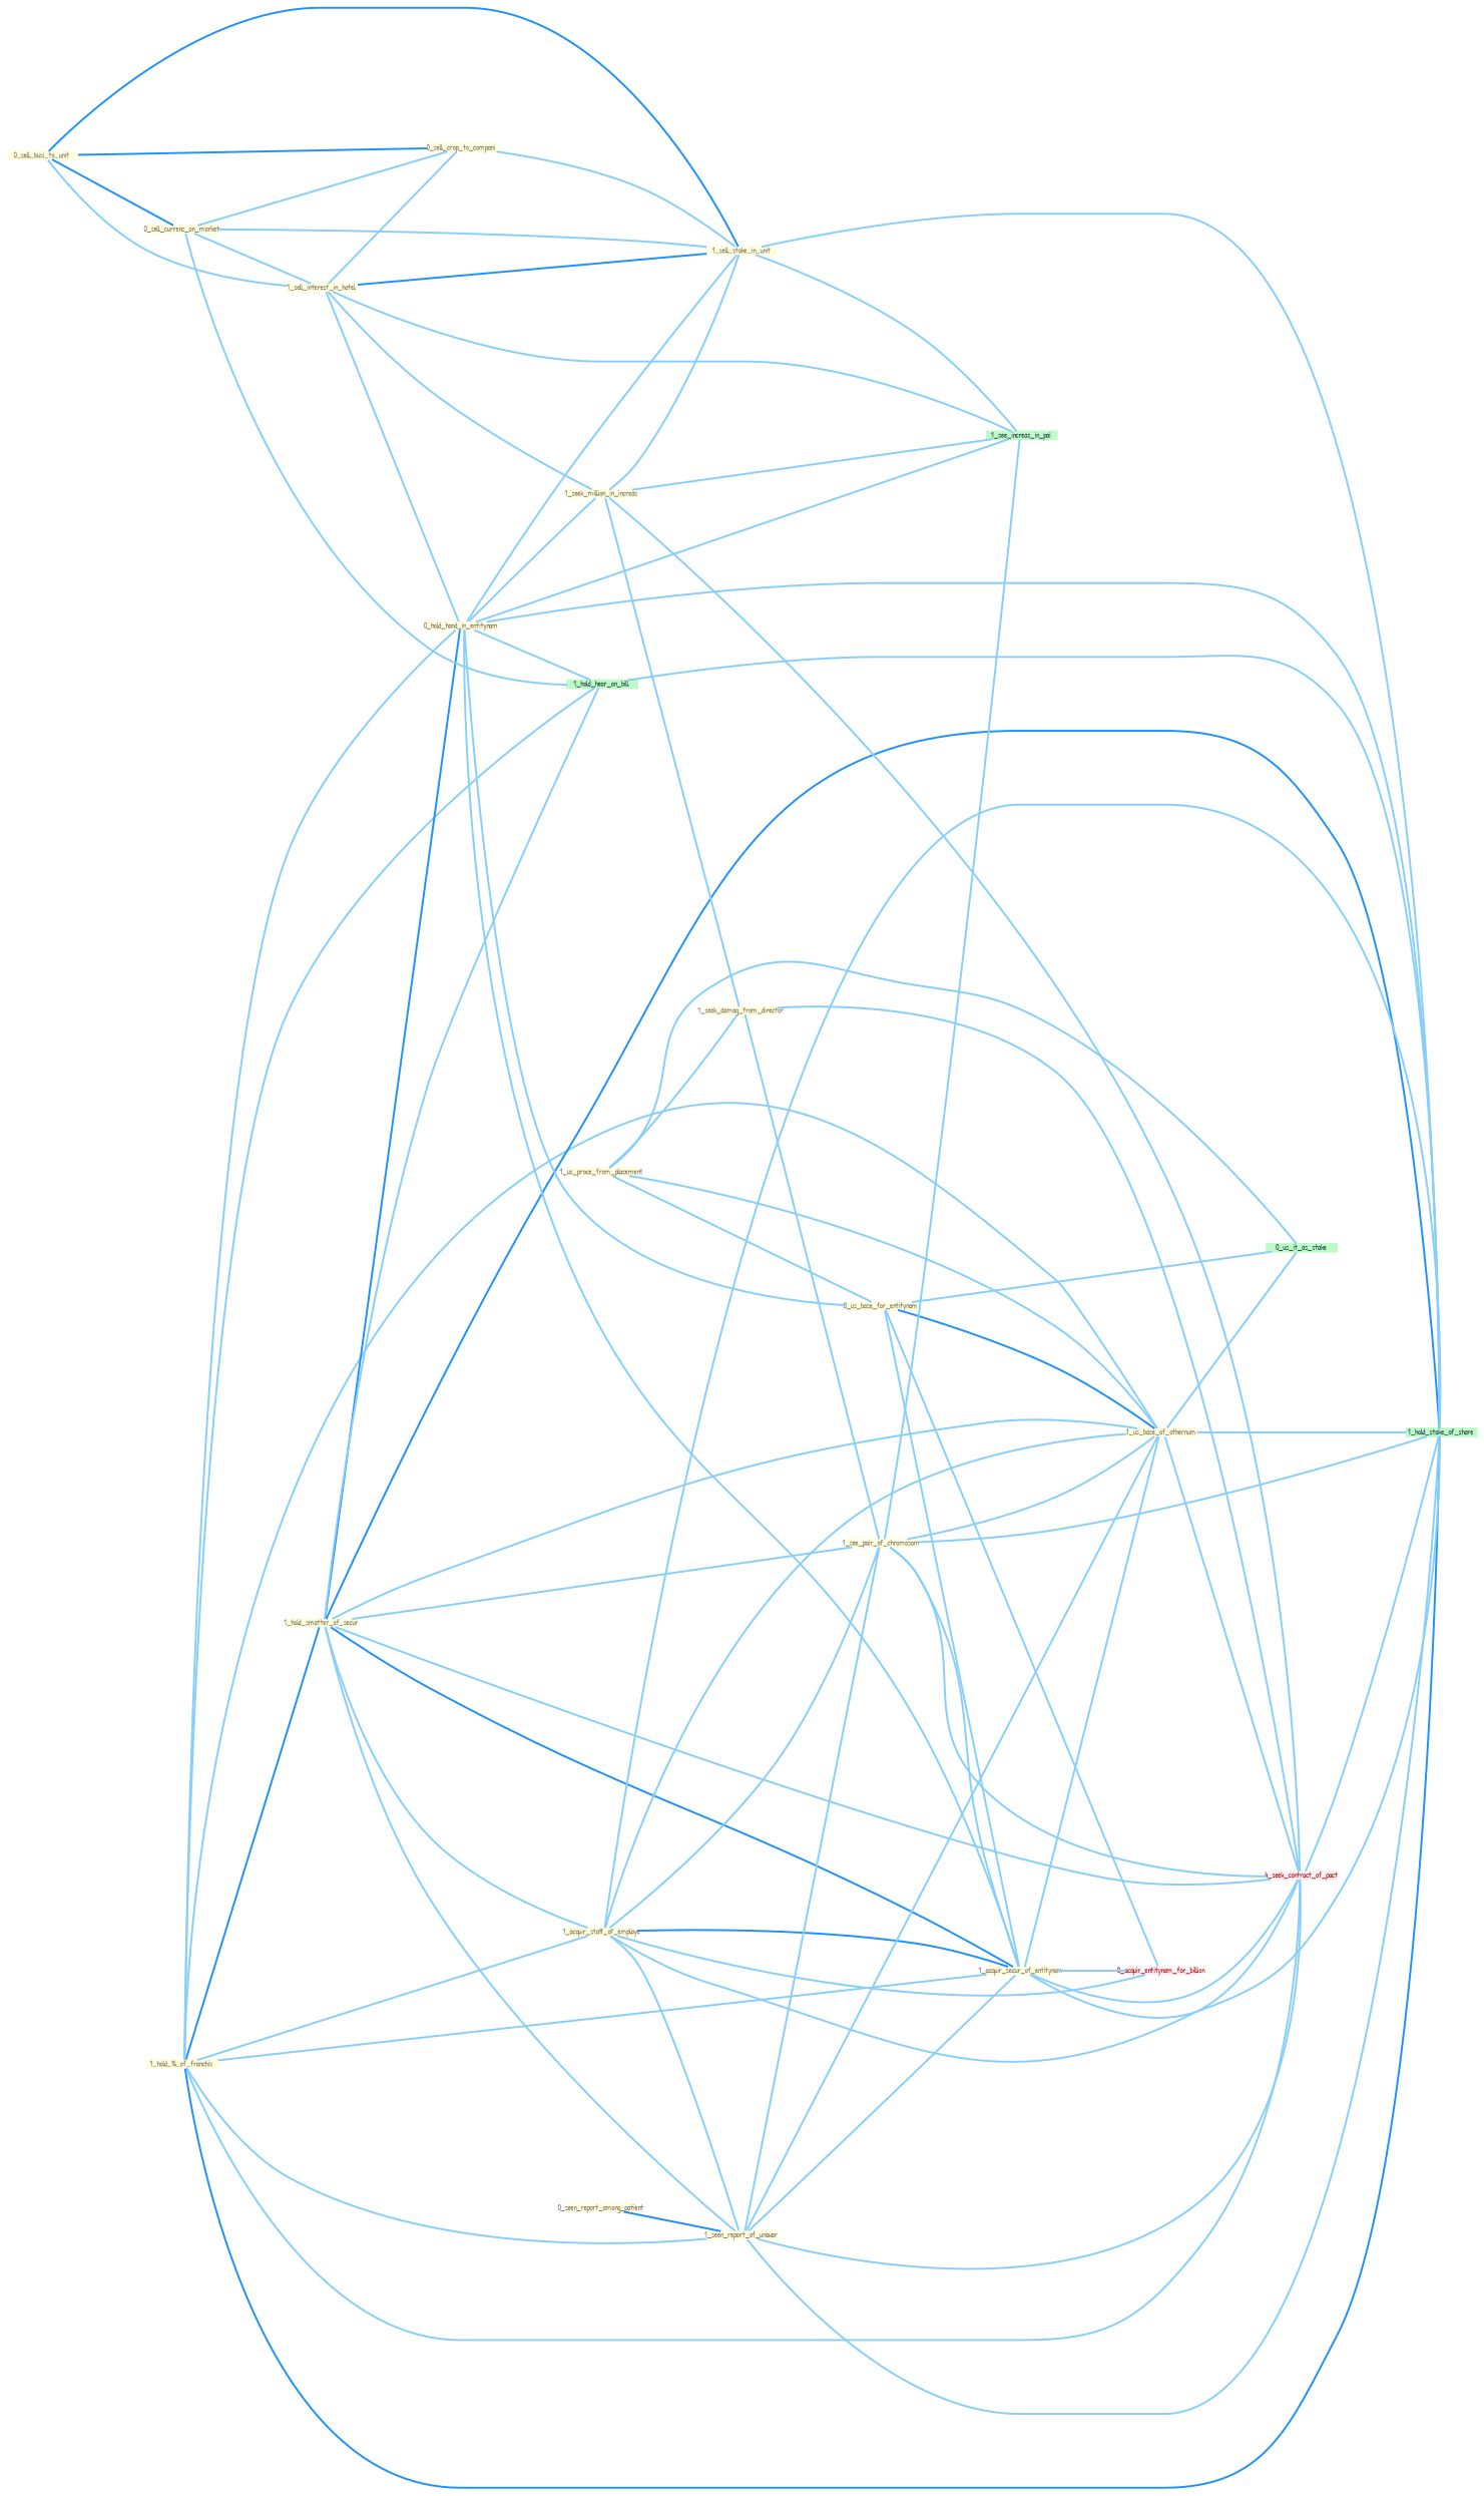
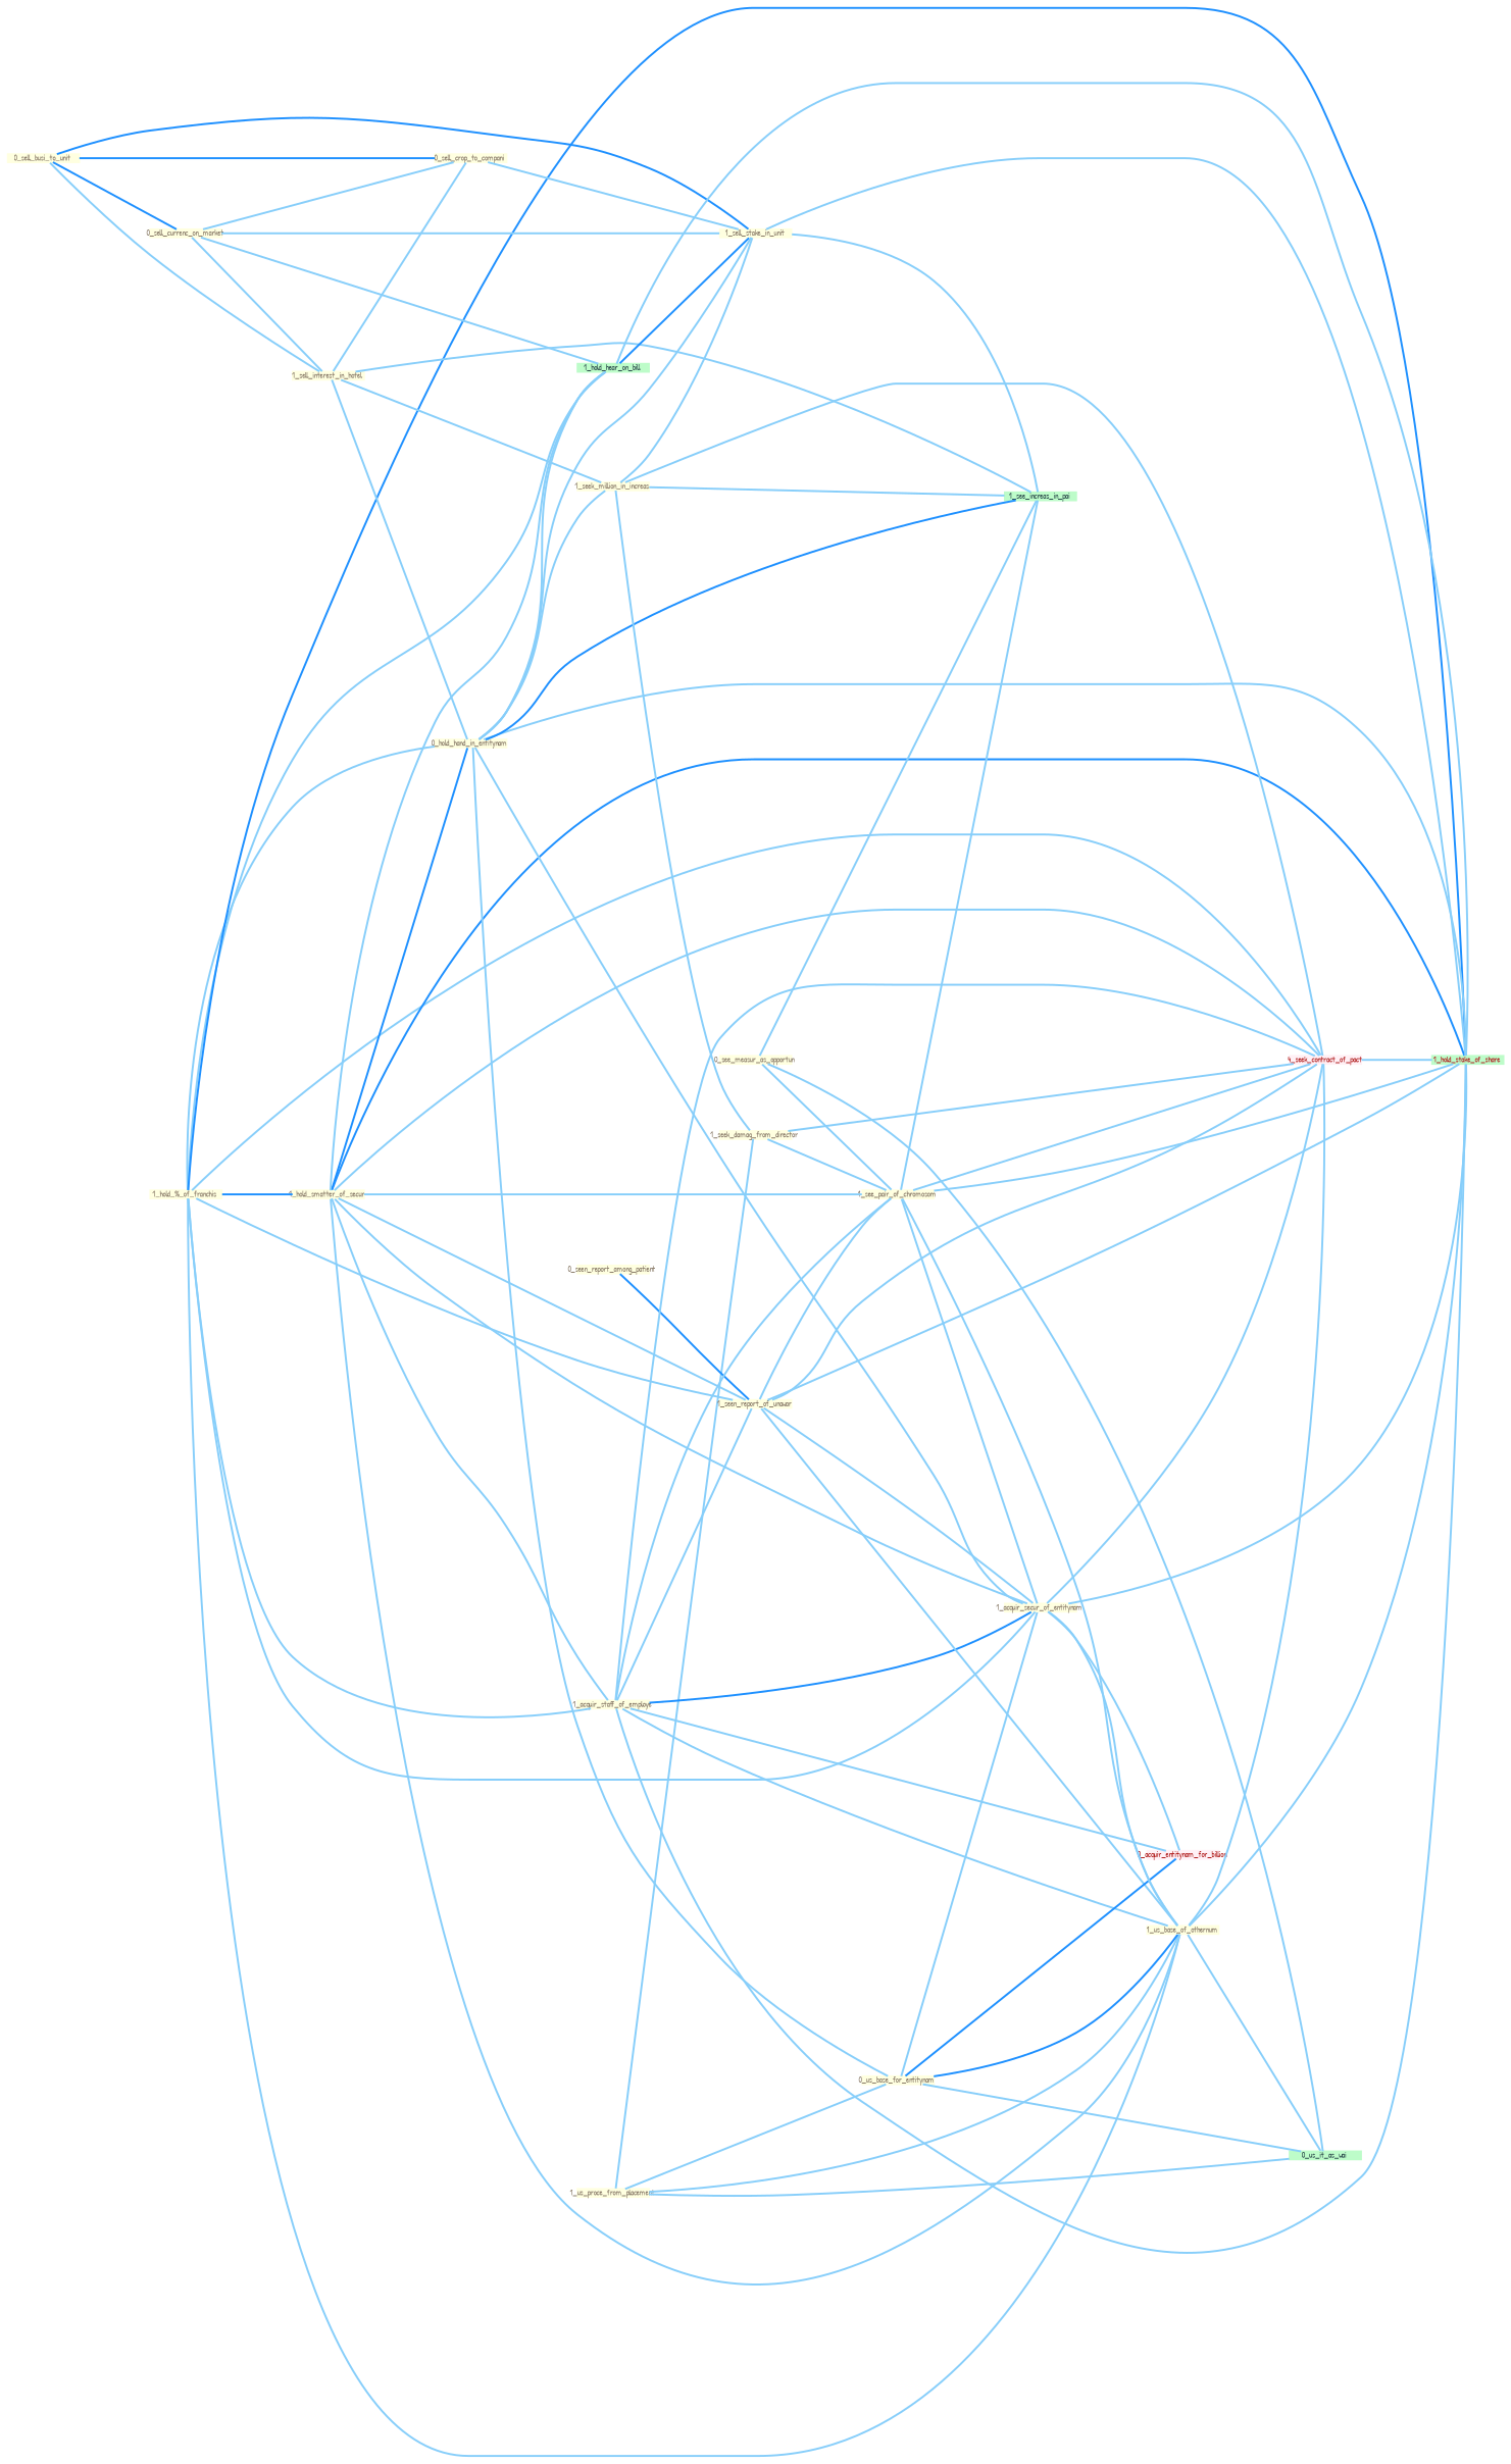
  graph {
    fontname="Patrick Hand"
    rankdir=LR
    node [color="#ffffe0" fixedsize=true fontcolor="#8b7d6b" fontname="Patrick Hand" fontsize=4 shape=polygon style=filled]
    edge [color="#87cefa" fontname="Patrick Hand" w=1]
    "1_us_proce_from_placement " [height=.06 width=.5]
    "0_sell_busi_to_unit " [height=.06 width=.5]
    "1_hold_%_of_franchis " [height=.06 width=.5]
    "1_hold_smatter_of_secur " [height=.06 width=.5]
    "0_seen_report_among_patient " [height=.06 width=.5]
+   "0_see_measur_as_opportun " [height=.06 width=.5]
    "0_sell_currenc_on_market " [height=.06 width=.5]
    "1_acquir_staff_of_employe " [height=.06 width=.5]
    "1_sell_interest_in_hotel " [height=.06 width=.5]
    "1_seen_report_of_unawar " [height=.06 width=.5]
    "0_hold_hand_in_entitynam " [height=.06 width=.5]
    "0_us_base_for_entitynam " [height=.06 width=.5]
    "0_sell_crop_to_compani " [height=.06 width=.5]
    "1_seek_million_in_increas " [height=.06 width=.5]
    "1_sell_stake_in_unit " [height=.06 width=.5]
    "1_see_pair_of_chromosom " [height=.06 width=.5]
    "1_acquir_secur_of_entitynam " [height=.06 width=.5]
    "1_us_base_of_othernum " [height=.06 width=.5]
    "1_seek_damag_from_director " [height=.06 width=.5]
    n20 [color="#fff0f5" fontcolor="#b22222" height=.06 label="4_seek_contract_of_pact" width=.5]
    "0_acquir_entitynam_for_billion " [color="#fff0f5" fontcolor="#b22222" height=.06 width=.5]
-   "0_us_it_as_wai " [color="#BDFCC9" fontcolor="#2f4f4f" height=.06 width=.5 label="0_us_it_as_stake"]
+   "0_us_it_as_wai " [color="#BDFCC9" fontcolor="#2f4f4f" height=.06 width=.5]
    "1_hold_hear_on_bill " [color="#BDFCC9" fontcolor="#2f4f4f" height=.06 width=.5]
-   "1_hold_stake_of_share " [color="#BDFCC9" fontcolor="#2f4f4f" height=.06 width=.5]
+   "1_hold_stake_of_share " [color="#BDFCC9" fontcolor="#b22222" height=.06 width=.5]
    "1_see_increas_in_pai " [color="#BDFCC9" fontcolor="#2f4f4f" height=.06 width=.5]
    subgraph sub_1 {
      "1_us_proce_from_placement "
      "0_sell_busi_to_unit "
      "1_hold_%_of_franchis "
      "1_hold_smatter_of_secur "
      "0_seen_report_among_patient "
+     "0_see_measur_as_opportun "
      "0_sell_currenc_on_market "
      "1_acquir_staff_of_employe "
      "1_sell_interest_in_hotel "
      "1_seen_report_of_unawar "
      "0_hold_hand_in_entitynam "
      "0_us_base_for_entitynam "
      "0_sell_crop_to_compani "
      "1_seek_million_in_increas "
      "1_sell_stake_in_unit "
      "1_see_pair_of_chromosom "
      "1_acquir_secur_of_entitynam "
      "1_us_base_of_othernum "
      "1_seek_damag_from_director "
    }
    subgraph sub_2 {
      n20
      "0_acquir_entitynam_for_billion "
    }
    "1_us_proce_from_placement " -- "0_us_base_for_entitynam "
    "1_us_proce_from_placement " -- "1_us_base_of_othernum "
    "1_us_proce_from_placement " -- "1_seek_damag_from_director "
    "1_us_proce_from_placement " -- "0_us_it_as_wai "
    "0_sell_busi_to_unit " -- "0_sell_currenc_on_market " [color="#1e90ff"]
    "0_sell_busi_to_unit " -- "1_sell_interest_in_hotel "
    "0_sell_busi_to_unit " -- "0_sell_crop_to_compani " [color="#1e90ff" w=2]
    "0_sell_busi_to_unit " -- "1_sell_stake_in_unit " [color="#1e90ff" w=2]
    "1_hold_%_of_franchis " -- "1_hold_smatter_of_secur " [color="#1e90ff" w=2]
    "1_hold_%_of_franchis " -- "1_acquir_staff_of_employe "
    "1_hold_%_of_franchis " -- "1_seen_report_of_unawar "
    "1_hold_%_of_franchis " -- "0_hold_hand_in_entitynam "
    "1_hold_%_of_franchis " -- "1_acquir_secur_of_entitynam "
    "1_hold_%_of_franchis " -- "1_us_base_of_othernum "
    "1_hold_%_of_franchis " -- n20
    "1_hold_%_of_franchis " -- "1_hold_hear_on_bill "
    "1_hold_%_of_franchis " -- "1_hold_stake_of_share " [color="#1e90ff" w=2]
    "1_hold_smatter_of_secur " -- "1_acquir_staff_of_employe "
    "1_hold_smatter_of_secur " -- "1_seen_report_of_unawar "
    "1_hold_smatter_of_secur " -- "0_hold_hand_in_entitynam " [color="#1e90ff"]
    "1_hold_smatter_of_secur " -- "1_see_pair_of_chromosom "
-   "1_hold_smatter_of_secur " -- "1_acquir_secur_of_entitynam " [color="#1e90ff"]
+   "1_hold_smatter_of_secur " -- "1_acquir_secur_of_entitynam "
    "1_hold_smatter_of_secur " -- "1_us_base_of_othernum "
    "1_hold_smatter_of_secur " -- n20
    "1_hold_smatter_of_secur " -- "1_hold_hear_on_bill "
    "1_hold_smatter_of_secur " -- "1_hold_stake_of_share " [color="#1e90ff" w=2]
    "0_seen_report_among_patient " -- "1_seen_report_of_unawar " [color="#1e90ff" w=2]
+   "0_see_measur_as_opportun " -- "1_see_pair_of_chromosom "
+   "0_see_measur_as_opportun " -- "0_us_it_as_wai "
+   "0_see_measur_as_opportun " -- "1_see_increas_in_pai "
    "0_sell_currenc_on_market " -- "1_sell_interest_in_hotel "
    "0_sell_currenc_on_market " -- "0_sell_crop_to_compani "
    "0_sell_currenc_on_market " -- "1_sell_stake_in_unit "
    "0_sell_currenc_on_market " -- "1_hold_hear_on_bill "
    "1_acquir_staff_of_employe " -- "1_seen_report_of_unawar "
    "1_acquir_staff_of_employe " -- "1_see_pair_of_chromosom "
    "1_acquir_staff_of_employe " -- "1_acquir_secur_of_entitynam " [color="#1e90ff" w=2]
    "1_acquir_staff_of_employe " -- "1_us_base_of_othernum "
    "1_acquir_staff_of_employe " -- n20
    "1_acquir_staff_of_employe " -- "0_acquir_entitynam_for_billion "
    "1_acquir_staff_of_employe " -- "1_hold_stake_of_share "
    "1_sell_interest_in_hotel " -- "0_hold_hand_in_entitynam "
    "1_sell_interest_in_hotel " -- "0_sell_crop_to_compani "
    "1_sell_interest_in_hotel " -- "1_seek_million_in_increas "
-   "1_sell_interest_in_hotel " -- "1_sell_stake_in_unit " [color="#1e90ff" w=2]
+   "1_hold_hear_on_bill " -- "1_sell_stake_in_unit " [color="#1e90ff" w=2]
    "1_sell_interest_in_hotel " -- "1_see_increas_in_pai "
    "1_seen_report_of_unawar " -- "1_see_pair_of_chromosom "
    "1_seen_report_of_unawar " -- "1_acquir_secur_of_entitynam "
    "1_seen_report_of_unawar " -- "1_us_base_of_othernum "
    "1_seen_report_of_unawar " -- n20
    "1_seen_report_of_unawar " -- "1_hold_stake_of_share "
    "0_hold_hand_in_entitynam " -- "0_us_base_for_entitynam "
    "0_hold_hand_in_entitynam " -- "1_seek_million_in_increas "
    "0_hold_hand_in_entitynam " -- "1_sell_stake_in_unit "
    "0_hold_hand_in_entitynam " -- "1_acquir_secur_of_entitynam "
    "0_hold_hand_in_entitynam " -- "1_hold_hear_on_bill "
    "0_hold_hand_in_entitynam " -- "1_hold_stake_of_share "
-   "0_hold_hand_in_entitynam " -- "1_see_increas_in_pai "
+   "0_hold_hand_in_entitynam " -- "1_see_increas_in_pai " [color="#1e90ff"]
    "0_us_base_for_entitynam " -- "1_acquir_secur_of_entitynam "
    "0_us_base_for_entitynam " -- "1_us_base_of_othernum " [color="#1e90ff" w=2]
-   "0_us_base_for_entitynam " -- "0_acquir_entitynam_for_billion "
+   "0_us_base_for_entitynam " -- "0_acquir_entitynam_for_billion " [color="#1e90ff"]
    "0_us_base_for_entitynam " -- "0_us_it_as_wai "
    "0_sell_crop_to_compani " -- "1_sell_stake_in_unit "
    "1_seek_million_in_increas " -- "1_sell_stake_in_unit "
    "1_seek_million_in_increas " -- "1_seek_damag_from_director "
    "1_seek_million_in_increas " -- n20
    "1_seek_million_in_increas " -- "1_see_increas_in_pai "
    "1_sell_stake_in_unit " -- "1_hold_stake_of_share "
    "1_sell_stake_in_unit " -- "1_see_increas_in_pai "
    "1_see_pair_of_chromosom " -- "1_acquir_secur_of_entitynam "
    "1_see_pair_of_chromosom " -- "1_us_base_of_othernum "
    "1_see_pair_of_chromosom " -- n20
    "1_see_pair_of_chromosom " -- "1_hold_stake_of_share "
    "1_see_pair_of_chromosom " -- "1_see_increas_in_pai "
    "1_acquir_secur_of_entitynam " -- "1_us_base_of_othernum "
    "1_acquir_secur_of_entitynam " -- n20
    "1_acquir_secur_of_entitynam " -- "0_acquir_entitynam_for_billion "
    "1_acquir_secur_of_entitynam " -- "1_hold_stake_of_share "
    "1_us_base_of_othernum " -- n20
    "1_us_base_of_othernum " -- "0_us_it_as_wai "
    "1_us_base_of_othernum " -- "1_hold_stake_of_share "
    "1_seek_damag_from_director " -- "1_see_pair_of_chromosom "
    "1_seek_damag_from_director " -- n20
    n20 -- "1_hold_stake_of_share "
    "1_hold_hear_on_bill " -- "1_hold_stake_of_share "
  }
